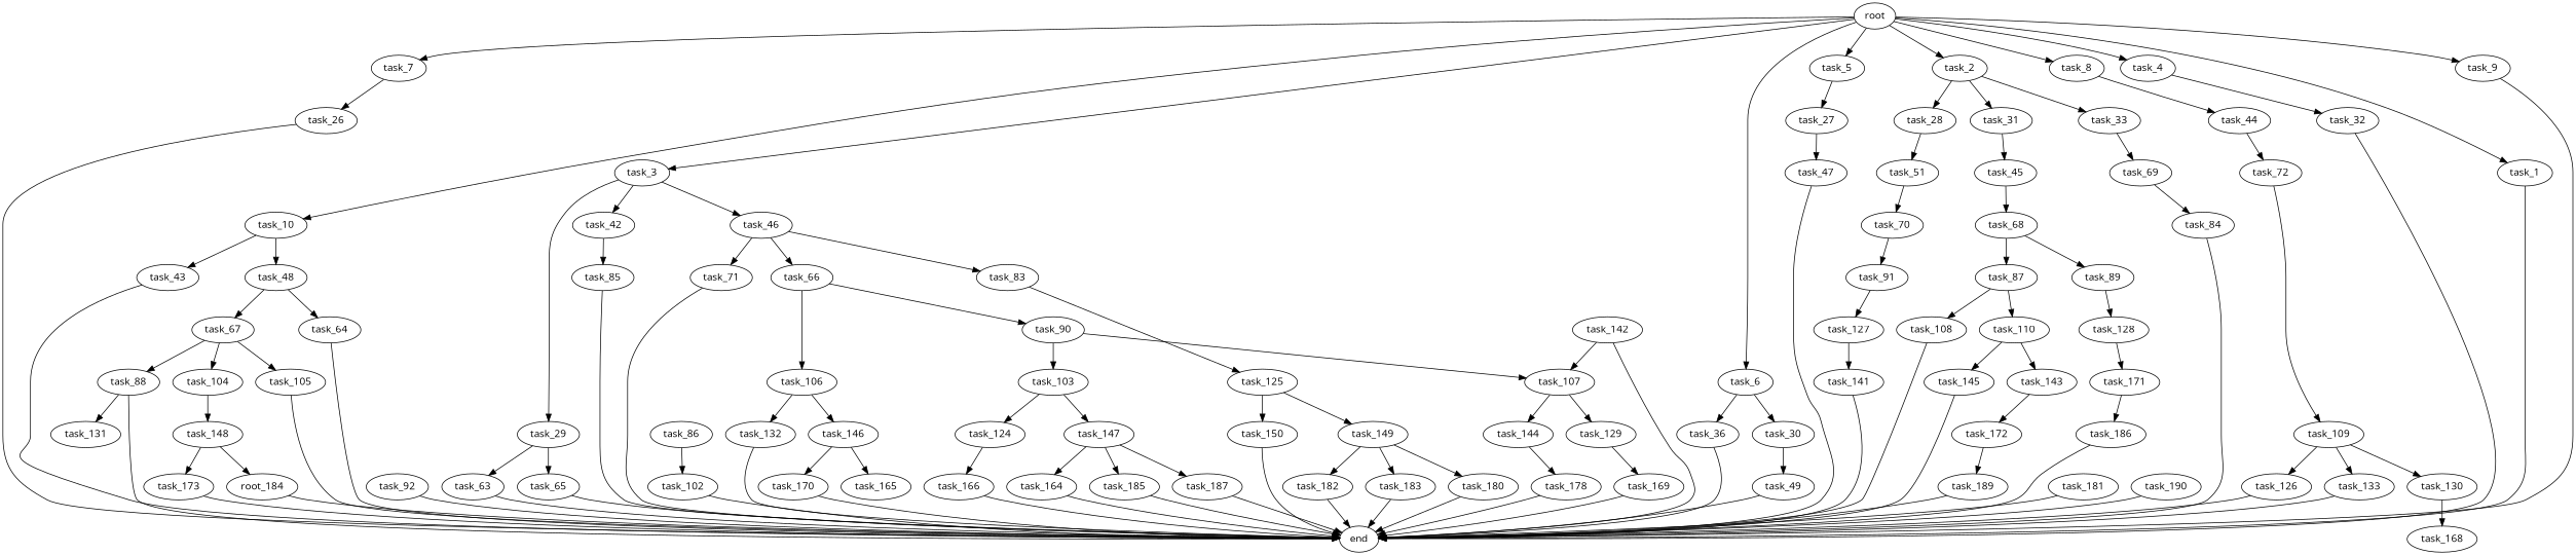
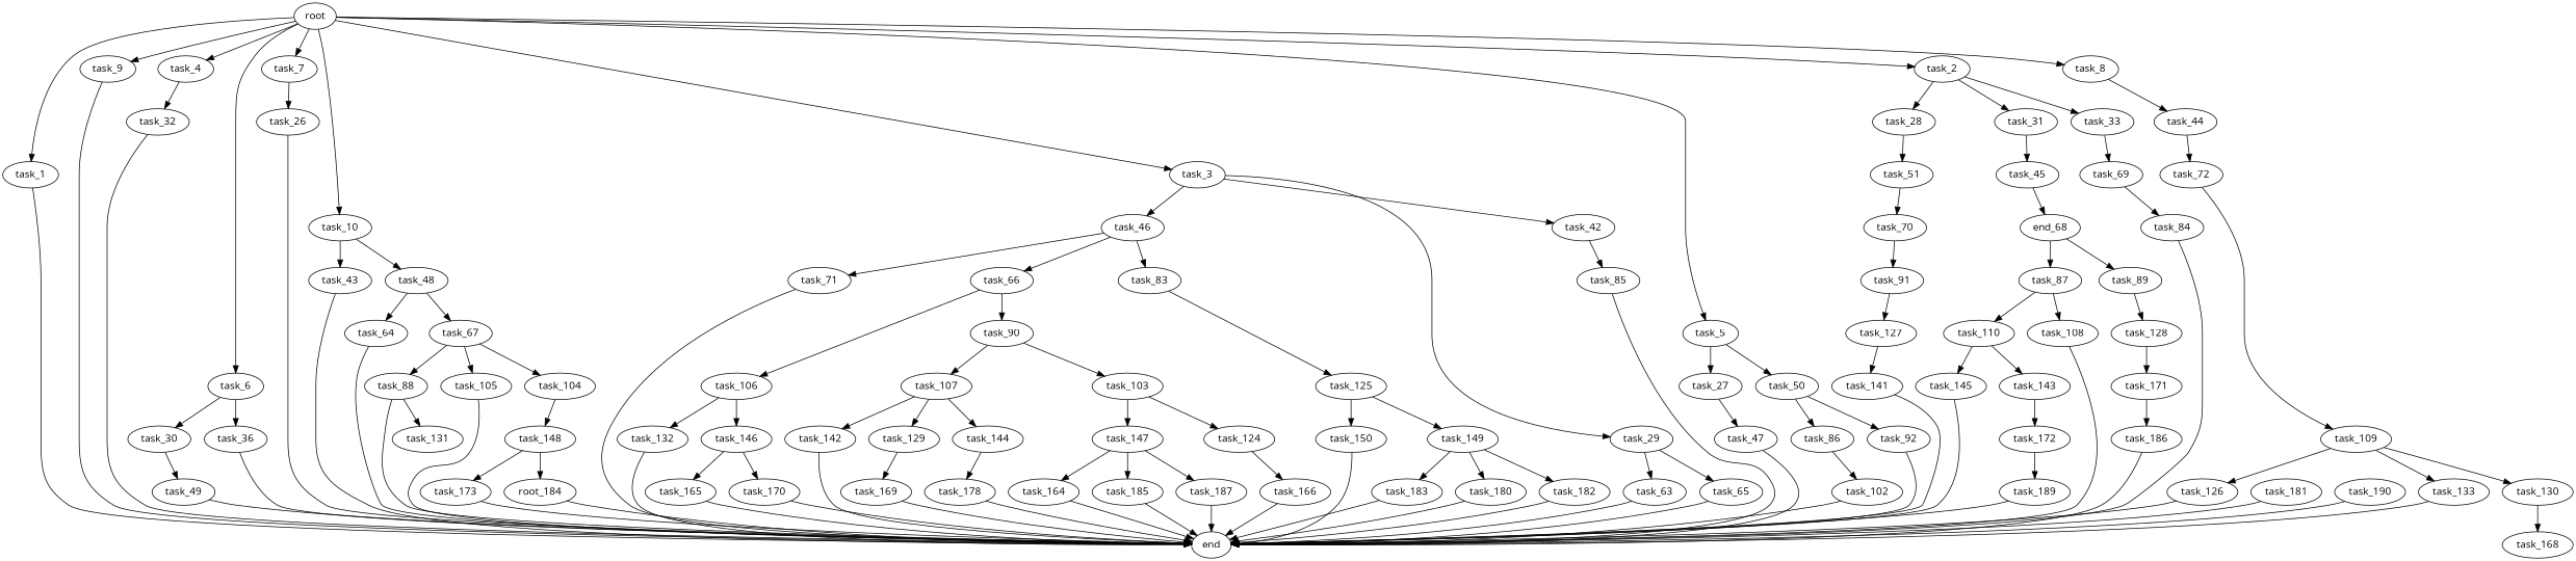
  digraph {
    fontname="Open Sans"
    node [fontname="Open Sans"]
    edge [fontname="Open Sans"]
    root
    task_1
    task_2
    task_3
    task_4
    task_5
    task_6
    task_7
    task_8
    task_9
    task_10
    end
    task_28
    task_31
    task_33
    task_29
    task_42
    task_46
    task_32
    task_27
+   task_50
    task_30
    n23 [label=task_36]
    task_26
    task_44
    task_43
    task_48
    task_51
    task_45
    task_69
    task_63
    task_65
    task_85
    task_66
    task_71
    task_83
    task_47
    task_86
    task_92
    task_49
    task_72
    task_64
    task_67
    task_70
-   task_68
+   task_68 [label=end_68]
    task_84
    task_109
    task_87
    task_89
    task_90
    task_106
    task_125
    task_88
    task_104
    task_105
    task_102
    task_91
    task_103
    task_107
    task_132
    task_146
    task_131
    task_148
    task_108
    task_110
    task_128
    task_127
    task_126
    task_130
    task_133
    task_149
    task_150
    task_143
    task_145
    task_171
    task_124
    task_147
    task_129
    task_142
    task_144
    task_141
    task_166
    task_164
    task_185
    task_187
    task_173
    n87 [label=root_184]
    task_165
    task_170
    task_169
    task_178
    task_168
    task_172
    task_180
    task_182
    task_183
    task_186
    task_189
    task_181
    task_190
    root -> task_1
    root -> task_2
    root -> task_3
    root -> task_4
    root -> task_5
    root -> task_6
    root -> task_7
    root -> task_8
    root -> task_9
    root -> task_10
    task_1 -> end
    task_2 -> task_28
    task_2 -> task_31
    task_2 -> task_33
    task_3 -> task_29
    task_3 -> task_42
    task_3 -> task_46
    task_4 -> task_32
    task_5 -> task_27
+   task_5 -> task_50
    task_6 -> task_30
    task_6 -> n23
    task_7 -> task_26
    task_8 -> task_44
    task_9 -> end
    task_10 -> task_43
    task_10 -> task_48
    task_28 -> task_51
    task_31 -> task_45
    task_33 -> task_69
    task_29 -> task_63
    task_29 -> task_65
    task_42 -> task_85
    task_46 -> task_66
    task_46 -> task_71
    task_46 -> task_83
    task_32 -> end
    task_27 -> task_47
+   task_50 -> task_86
+   task_50 -> task_92
    task_30 -> task_49
    n23 -> end
    task_26 -> end
    task_44 -> task_72
    task_43 -> end
    task_48 -> task_64
    task_48 -> task_67
    task_51 -> task_70
    task_45 -> task_68
    task_69 -> task_84
    task_63 -> end
    task_65 -> end
    task_85 -> end
    task_66 -> task_90
    task_66 -> task_106
    task_71 -> end
    task_83 -> task_125
    task_47 -> end
    task_86 -> task_102
    task_92 -> end
    task_49 -> end
    task_72 -> task_109
    task_64 -> end
    task_67 -> task_88
    task_67 -> task_104
    task_67 -> task_105
    task_70 -> task_91
    task_68 -> task_87
    task_68 -> task_89
    task_84 -> end
    task_109 -> task_126
    task_109 -> task_130
    task_109 -> task_133
    task_87 -> task_108
    task_87 -> task_110
    task_89 -> task_128
    task_90 -> task_103
    task_90 -> task_107
    task_106 -> task_132
    task_106 -> task_146
    task_125 -> task_149
    task_125 -> task_150
    task_88 -> end
    task_88 -> task_131
    task_104 -> task_148
    task_105 -> end
    task_102 -> end
    task_91 -> task_127
    task_103 -> task_124
    task_103 -> task_147
    task_107 -> task_129
-   task_142 -> task_107
+   task_107 -> task_142
    task_107 -> task_144
    task_132 -> end
    task_146 -> task_165
    task_146 -> task_170
    task_148 -> task_173
    task_148 -> n87
    task_108 -> end
    task_110 -> task_143
    task_110 -> task_145
    task_128 -> task_171
    task_127 -> task_141
    task_126 -> end
    task_130 -> task_168
    task_133 -> end
    task_149 -> task_180
    task_149 -> task_182
    task_149 -> task_183
    task_150 -> end
    task_143 -> task_172
    task_145 -> end
    task_171 -> task_186
    task_124 -> task_166
    task_147 -> task_164
    task_147 -> task_185
    task_147 -> task_187
    task_129 -> task_169
    task_142 -> end
    task_144 -> task_178
    task_141 -> end
    task_166 -> end
    task_164 -> end
    task_185 -> end
    task_187 -> end
    task_173 -> end
    n87 -> end
+   task_165 -> end
    task_170 -> end
    task_169 -> end
    task_178 -> end
    task_172 -> task_189
    task_180 -> end
    task_182 -> end
    task_183 -> end
    task_186 -> end
    task_189 -> end
    task_181 -> end
    task_190 -> end
  }
